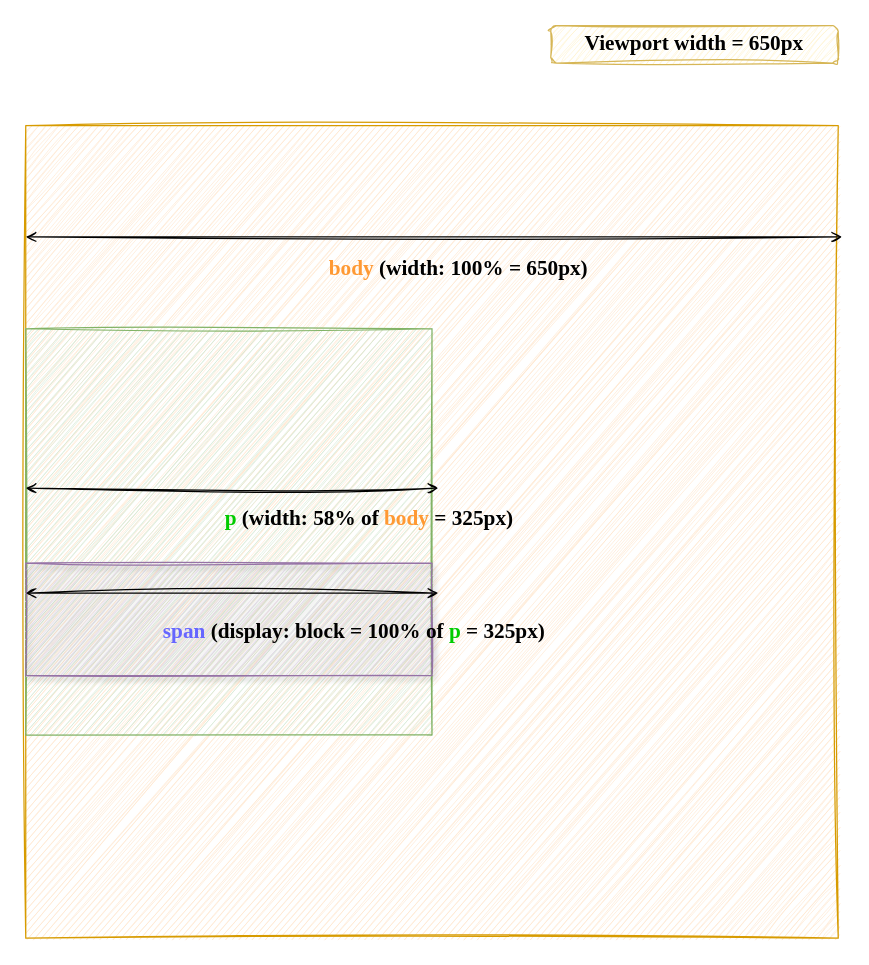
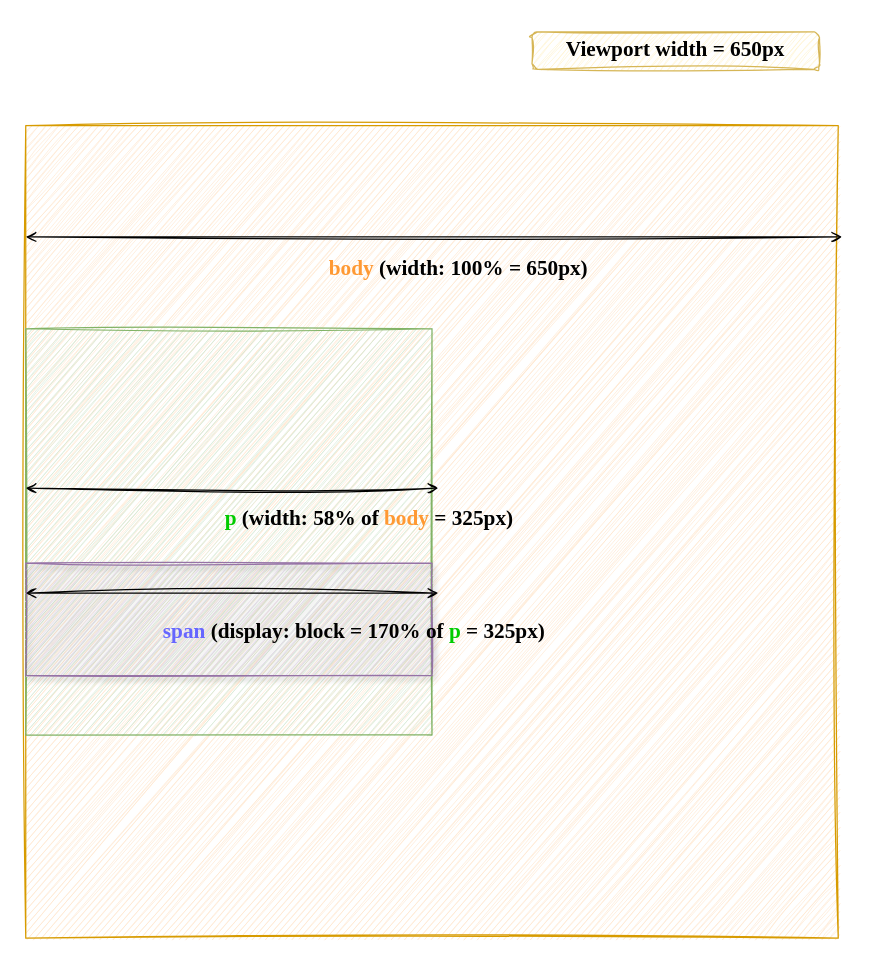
  <mxCell id="0" />
  <mxCell id="1" parent="0" />
  <mxCell id="2" value="" style="whiteSpace=wrap;html=1;aspect=fixed;fillColor=#ffe6cc;strokeColor=#d79b00;sketch=1;curveFitting=1;jiggle=2;rounded=0;glass=0;shadow=0;" vertex="1" parent="1"><mxGeometry x="20" y="100" width="650" height="650" as="geometry" /></mxCell>
  <mxCell id="3" value="" style="endArrow=open;startArrow=open;html=1;rounded=0;sketch=1;curveFitting=1;jiggle=2;startFill=0;endFill=0;" edge="1" parent="1"><mxGeometry width="50" height="50" relative="1" as="geometry"><mxPoint x="673" y="189" as="sourcePoint" /><mxPoint x="20" y="189" as="targetPoint" /></mxGeometry></mxCell>
  <mxCell id="4" value="" style="whiteSpace=wrap;html=1;aspect=fixed;rounded=0;shadow=0;glass=0;sketch=1;fillColor=#d5e8d4;strokeColor=#82b366;" vertex="1" parent="1"><mxGeometry x="20" y="262.5" width="325" height="325" as="geometry" /></mxCell>
  <mxCell id="5" value="" style="endArrow=open;startArrow=open;html=1;rounded=0;sketch=1;curveFitting=1;jiggle=2;startFill=0;endFill=0;" edge="1" parent="1" source="4"><mxGeometry width="50" height="50" relative="1" as="geometry"><mxPoint x="260" y="480" as="sourcePoint" /><mxPoint x="20.96" y="480" as="targetPoint" /></mxGeometry></mxCell>
  <mxCell id="6" value="" style="rounded=0;whiteSpace=wrap;html=1;shadow=1;glass=0;sketch=1;fillColor=#e1d5e7;strokeColor=#9673a6;" vertex="1" parent="1"><mxGeometry x="20" y="450" width="325" height="90" as="geometry" /></mxCell>
  <mxCell id="7" value="&lt;font color=&quot;#ff9933&quot;&gt;body&lt;/font&gt; (width: 100% = 650px)" style="text;html=1;strokeColor=none;fillColor=none;align=center;verticalAlign=middle;whiteSpace=wrap;rounded=0;shadow=0;fontStyle=1;fontFamily=Comic Sans MS;fontSize=17;" vertex="1" parent="1"><mxGeometry x="215" y="200" width="303" height="30" as="geometry" /></mxCell>
  <mxCell id="8" value="&lt;font color=&quot;#00cc00&quot;&gt;p&amp;nbsp;&lt;/font&gt;(width: 58% of &lt;font color=&quot;#ff9933&quot;&gt;body&lt;/font&gt; = 325px)" style="text;html=1;strokeColor=none;fillColor=none;align=center;verticalAlign=middle;whiteSpace=wrap;rounded=0;shadow=0;fontStyle=1;fontFamily=Comic Sans MS;fontSize=17;" vertex="1" parent="1"><mxGeometry x="150" y="400" width="290" height="30" as="geometry" /></mxCell>
- <mxCell id="9" value="&lt;font color=&quot;#6666ff&quot;&gt;span&amp;nbsp;&lt;/font&gt;(display: block = 100% of &lt;font color=&quot;#00cc00&quot;&gt;p&lt;/font&gt; = 325px)" style="text;html=1;strokeColor=none;fillColor=none;align=center;verticalAlign=middle;whiteSpace=wrap;rounded=0;shadow=0;fontStyle=1;fontFamily=Comic Sans MS;fontSize=17;" vertex="1" parent="1"><mxGeometry x="80" y="490" width="406.25" height="30" as="geometry" /></mxCell>
- <mxCell id="10" value="&lt;b&gt;Viewport width = 650px&lt;/b&gt;" style="text;html=1;strokeColor=#d6b656;fillColor=#fff2cc;align=center;verticalAlign=middle;whiteSpace=wrap;rounded=1;fontSize=17;fontFamily=Comic Sans MS;sketch=1;curveFitting=1;jiggle=2;" vertex="1" parent="1"><mxGeometry x="440" y="20" width="230" height="30" as="geometry" /></mxCell>
+ <mxCell id="9" value="&lt;font color=&quot;#6666ff&quot;&gt;span&amp;nbsp;&lt;/font&gt;(display: block = 170% of &lt;font color=&quot;#00cc00&quot;&gt;p&lt;/font&gt; = 325px)" style="text;html=1;strokeColor=none;fillColor=none;align=center;verticalAlign=middle;whiteSpace=wrap;rounded=0;shadow=0;fontStyle=1;fontFamily=Comic Sans MS;fontSize=17;" vertex="1" parent="1"><mxGeometry x="80" y="490" width="406.25" height="30" as="geometry" /></mxCell>
+ <mxCell id="10" value="&lt;b&gt;Viewport width = 650px&lt;/b&gt;" style="text;html=1;strokeColor=#d6b656;fillColor=#fff2cc;align=center;verticalAlign=middle;whiteSpace=wrap;rounded=1;fontSize=17;fontFamily=Comic Sans MS;sketch=1;curveFitting=1;jiggle=2;" vertex="1" parent="1"><mxGeometry x="425" y="25" width="230" height="30" as="geometry" /></mxCell>
  <mxCell id="11" value="" style="endArrow=open;startArrow=open;html=1;rounded=0;sketch=1;curveFitting=1;jiggle=2;startFill=0;endFill=0;" edge="1" parent="1"><mxGeometry width="50" height="50" relative="1" as="geometry"><mxPoint x="350" y="390" as="sourcePoint" /><mxPoint x="20" y="390" as="targetPoint" /></mxGeometry></mxCell>
  <mxCell id="12" value="" style="endArrow=open;startArrow=open;html=1;rounded=0;sketch=1;curveFitting=1;jiggle=2;startFill=0;endFill=0;" edge="1" parent="1"><mxGeometry width="50" height="50" relative="1" as="geometry"><mxPoint x="350" y="474" as="sourcePoint" /><mxPoint x="20" y="474" as="targetPoint" /></mxGeometry></mxCell>
